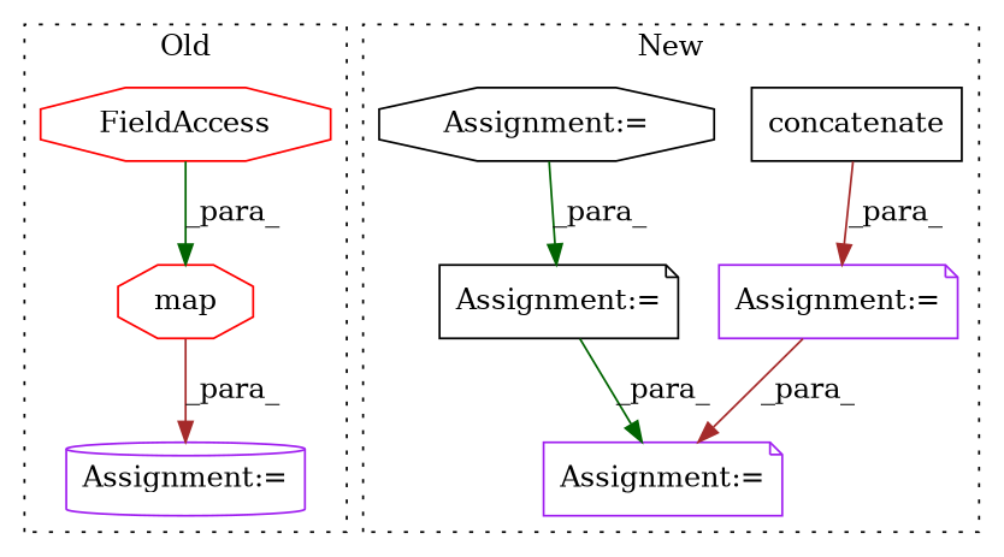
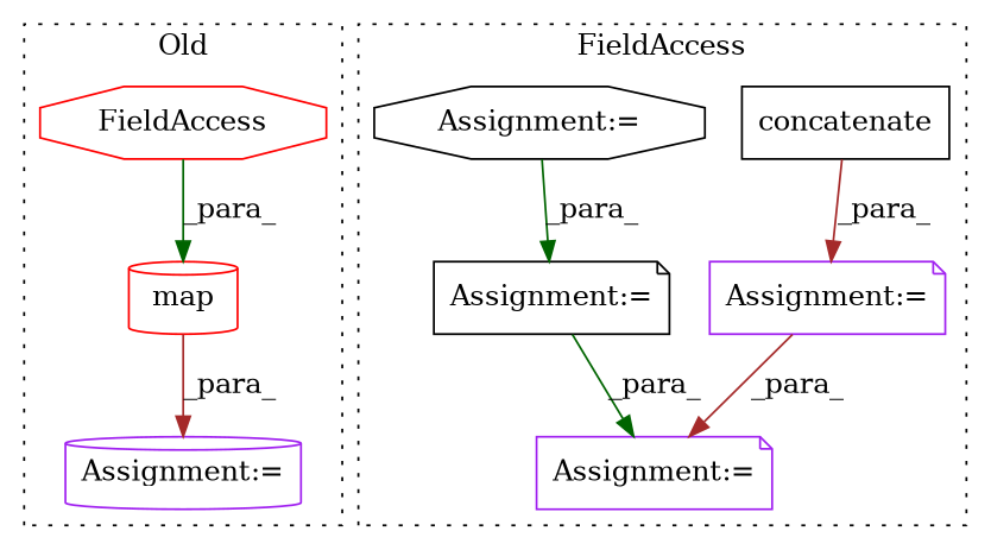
  digraph {
    node [a=7 color=purple l=1 shape=note]
    edge [color=brown]
-   n1 [a=32 color=red l="4,1" label=map s="7528,7573" shape=octagon]
+   n1 [a=32 color=red l="4,1" label=map s="7528,7573" shape=cylinder]
    n2 [a=22 color=red l=11 label=FieldAccess s=7532 shape=octagon]
    n3 [label="Assignment:=" s=7522 shape=cylinder]
    n4 [a=32 color=black l="27,-5" label=concatenate s="7891,8023" shape=box]
    n5 [label="Assignment:=" s=8098]
    n6 [color=black l=22 label="Assignment:=" s=7794 shape=octagon]
    n7 [label="Assignment:=" s=7884]
    n8 [color=black l=16 label="Assignment:=" s=7698]
    subgraph cluster_1 {
      label=Old
      style=dotted
      n1
      n2
      n3
    }
    subgraph cluster_2 {
-     label=New
+     label=FieldAccess
      style=dotted
      n4
      n5
      n6
      n7
      n8
    }
    n1 -> n3 [label=_para_]
    n2 -> n1 [color=darkgreen label=_para_]
    n4 -> n7 [label=_para_]
    n6 -> n8 [color=darkgreen label=_para_]
    n7 -> n5 [label=_para_]
    n8 -> n5 [color=darkgreen label=_para_]
  }
